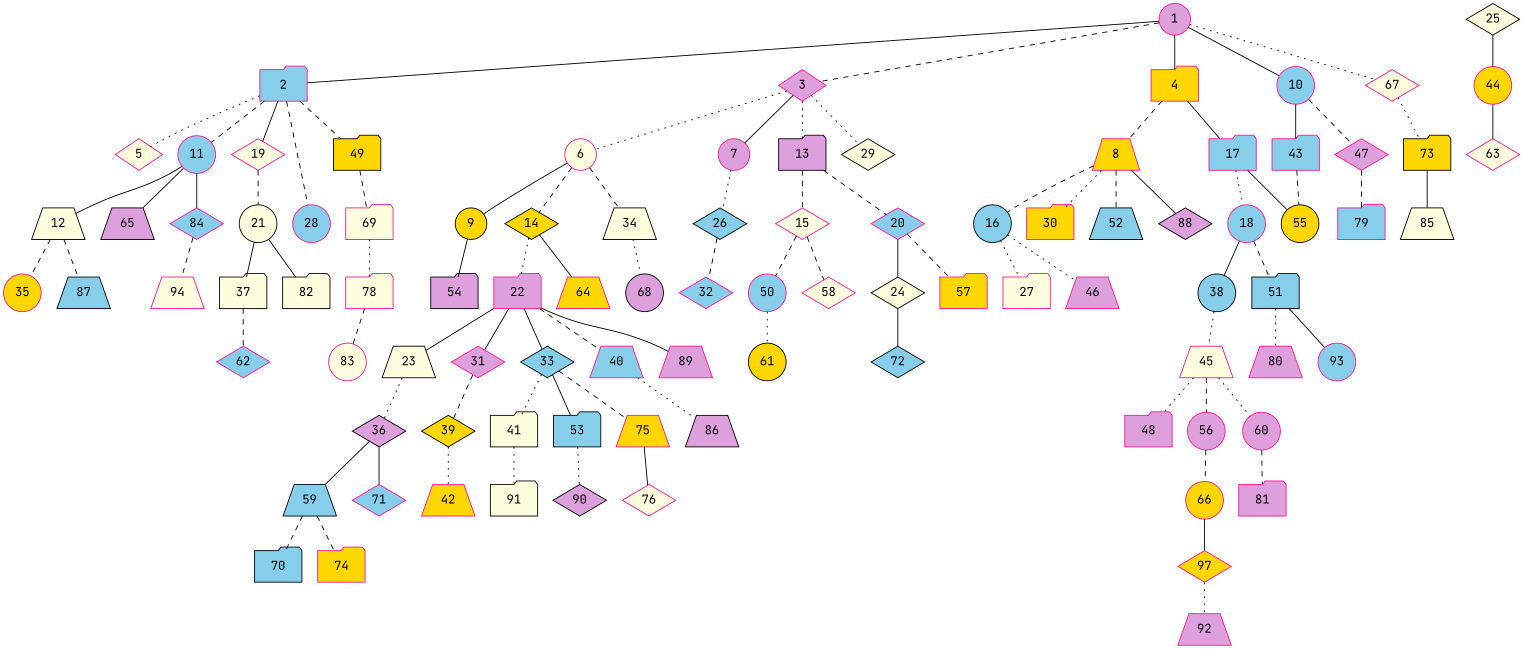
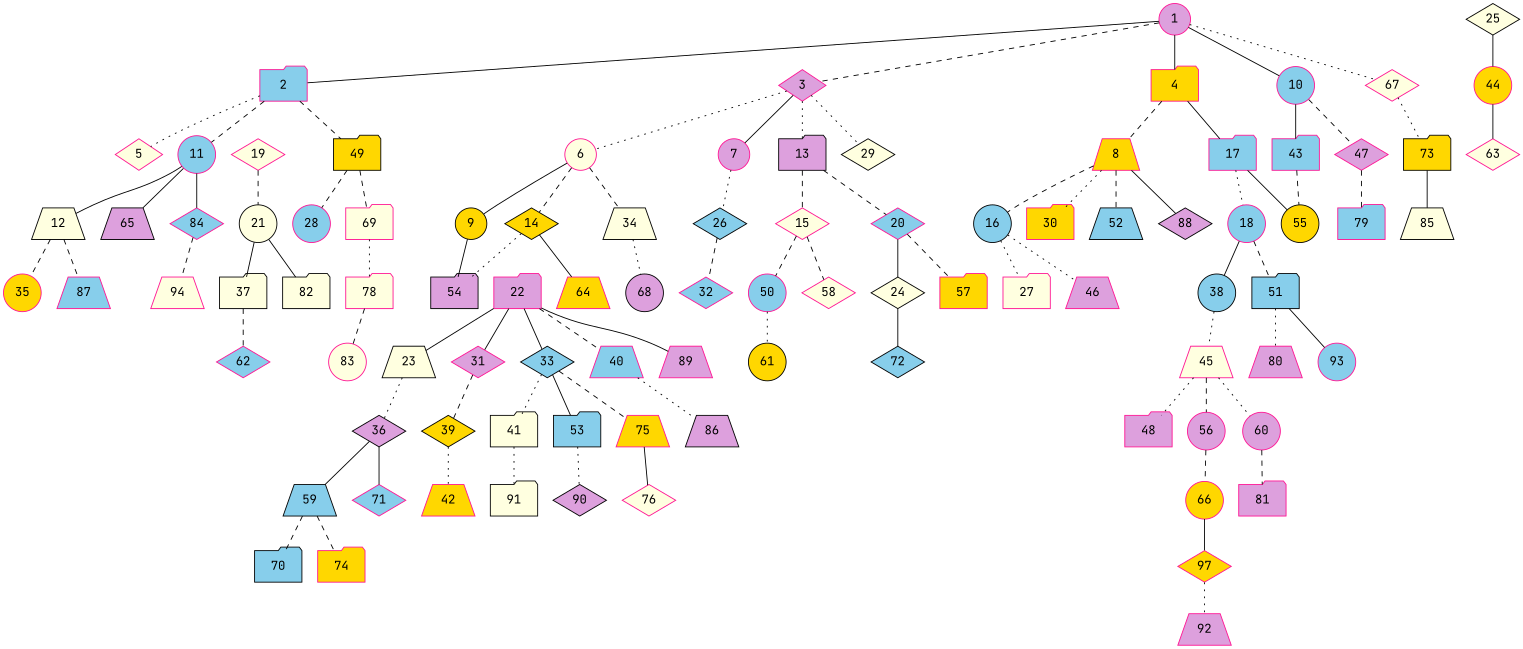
  graph {
    fontname="JetBrains Mono"
    node [color=deeppink fillcolor=skyblue fontname="JetBrains Mono" shape=diamond style=filled]
    edge [fontname="JetBrains Mono" style=dashed]
    1 [fillcolor=plum shape=circle]
    2 [shape=folder]
    3 [fillcolor=plum]
    4 [fillcolor=gold shape=folder]
    10 [shape=circle]
    67 [fillcolor=lightyellow]
    5 [fillcolor=lightyellow]
    11 [shape=circle]
    19 [fillcolor=lightyellow]
    28 [shape=circle]
    49 [color=black fillcolor=gold shape=folder]
    6 [fillcolor=lightyellow shape=circle]
    7 [fillcolor=plum shape=circle]
    13 [color=black fillcolor=plum shape=folder]
    29 [color=black fillcolor=lightyellow]
    8 [fillcolor=gold shape=trapezium]
    17 [shape=folder]
    43 [shape=folder]
    47 [fillcolor=plum]
    73 [color=black fillcolor=gold shape=folder]
    12 [color=black fillcolor=lightyellow shape=trapezium]
    65 [color=black fillcolor=plum shape=trapezium]
    84
    21 [color=black fillcolor=lightyellow shape=circle]
    69 [fillcolor=lightyellow shape=folder]
    9 [color=black fillcolor=gold shape=circle]
    14 [color=black fillcolor=gold]
    34 [color=black fillcolor=lightyellow shape=trapezium]
    26 [color=black]
    15 [fillcolor=lightyellow]
    20
    16 [color=black shape=circle]
    30 [fillcolor=gold shape=folder]
    52 [color=black shape=trapezium]
    88 [color=black fillcolor=plum]
    18 [shape=circle]
    55 [color=black fillcolor=gold shape=circle]
    54 [color=black fillcolor=plum shape=folder]
    22 [fillcolor=plum shape=folder]
    64 [fillcolor=gold shape=trapezium]
    68 [color=black fillcolor=plum shape=circle]
    32
    27 [fillcolor=lightyellow shape=folder]
    46 [fillcolor=plum shape=trapezium]
    79 [shape=folder]
    35 [fillcolor=gold shape=circle]
-   87 [color=black shape=trapezium]
+   87 [shape=trapezium]
    94 [fillcolor=lightyellow shape=trapezium]
    50 [shape=circle]
    58 [fillcolor=lightyellow]
    24 [color=black fillcolor=lightyellow]
    57 [fillcolor=gold shape=folder]
    23 [color=black fillcolor=lightyellow shape=trapezium]
    31 [fillcolor=plum]
    33 [color=black]
    40 [shape=trapezium]
    89 [fillcolor=plum shape=trapezium]
    61 [color=black fillcolor=gold shape=circle]
    38 [color=black shape=circle]
    51 [color=black shape=folder]
    25 [color=black fillcolor=lightyellow]
    44 [fillcolor=gold shape=circle]
    45 [fillcolor=lightyellow shape=trapezium]
    80 [fillcolor=plum shape=trapezium]
    93 [shape=circle]
    37 [color=black fillcolor=lightyellow shape=folder]
    82 [color=black fillcolor=lightyellow shape=folder]
    72 [color=black]
    62
    36 [color=black fillcolor=plum]
    39 [color=black fillcolor=gold]
    41 [color=black fillcolor=lightyellow shape=folder]
    53 [color=black shape=folder]
    75 [fillcolor=gold shape=trapezium]
    86 [color=black fillcolor=plum shape=trapezium]
    59 [color=black shape=trapezium]
    71
    63 [fillcolor=lightyellow]
    42 [fillcolor=gold shape=trapezium]
    91 [color=black fillcolor=lightyellow shape=folder]
    90 [color=black fillcolor=plum]
    76 [fillcolor=lightyellow]
    70 [color=black shape=folder]
    74 [fillcolor=gold shape=folder]
    48 [fillcolor=plum shape=folder]
    56 [fillcolor=plum shape=circle]
    60 [fillcolor=plum shape=circle]
    66 [fillcolor=gold shape=circle]
    81 [fillcolor=plum shape=folder]
    78 [fillcolor=lightyellow shape=folder]
    n91 [fillcolor=gold label=97]
    92 [fillcolor=plum shape=trapezium]
    85 [color=black fillcolor=lightyellow shape=trapezium]
    83 [fillcolor=lightyellow shape=circle]
    1 -- 2 [style=solid]
    1 -- 3
    1 -- 4 [style=solid]
    1 -- 10 [style=solid]
    1 -- 67 [style=dotted]
    2 -- 5 [style=dotted]
    2 -- 11
-   2 -- 19 [style=solid]
-   2 -- 28
+   49 -- 28
    2 -- 49
    3 -- 6 [style=dotted]
    3 -- 7 [style=solid]
    3 -- 13 [style=dotted]
    3 -- 29 [style=dotted]
    4 -- 8
    4 -- 17 [style=solid]
    10 -- 43 [style=solid]
    10 -- 47
    67 -- 73 [style=dotted]
    11 -- 12 [style=solid]
    11 -- 65 [style=solid]
    11 -- 84 [style=solid]
    19 -- 21
    49 -- 69
    6 -- 9 [style=solid]
    6 -- 14
    6 -- 34
    7 -- 26 [style=dotted]
    13 -- 15
    13 -- 20
    8 -- 16
    8 -- 30 [style=dotted]
    8 -- 52
    8 -- 88 [style=solid]
    17 -- 18 [style=dotted]
    17 -- 55 [style=solid]
    43 -- 55
    47 -- 79
    73 -- 85 [style=solid]
    12 -- 35
    12 -- 87
    84 -- 94
    21 -- 37 [style=solid]
    21 -- 82 [style=solid]
    69 -- 78 [style=dotted]
    9 -- 54 [style=solid]
-   14 -- 22 [style=dotted]
+   14 -- 54 [style=dotted]
    14 -- 64 [style=solid]
    34 -- 68 [style=dotted]
    26 -- 32
    15 -- 50
    15 -- 58
    20 -- 24 [style=solid]
    20 -- 57
    16 -- 27 [style=dotted]
    16 -- 46 [style=dotted]
    18 -- 38 [style=solid]
    18 -- 51
    22 -- 23 [style=solid]
    22 -- 31 [style=solid]
    22 -- 33 [style=solid]
    22 -- 40
    22 -- 89 [style=solid]
    50 -- 61 [style=dotted]
    24 -- 72 [style=solid]
    23 -- 36 [style=dotted]
    31 -- 39
    33 -- 41 [style=dotted]
    33 -- 53 [style=solid]
    33 -- 75
    40 -- 86 [style=dotted]
    38 -- 45 [style=dotted]
    51 -- 80 [style=dotted]
    51 -- 93 [style=solid]
    25 -- 44 [style=solid]
    44 -- 63 [style=solid]
    45 -- 48 [style=dotted]
    45 -- 56
    45 -- 60 [style=dotted]
    37 -- 62
    36 -- 59 [style=solid]
    36 -- 71 [style=solid]
    39 -- 42 [style=dotted]
    41 -- 91 [style=dotted]
    53 -- 90 [style=dotted]
    75 -- 76 [style=solid]
    59 -- 70
    59 -- 74
    56 -- 66
    60 -- 81
    66 -- n91 [style=solid]
    78 -- 83
    n91 -- 92 [style=dotted]
  }
